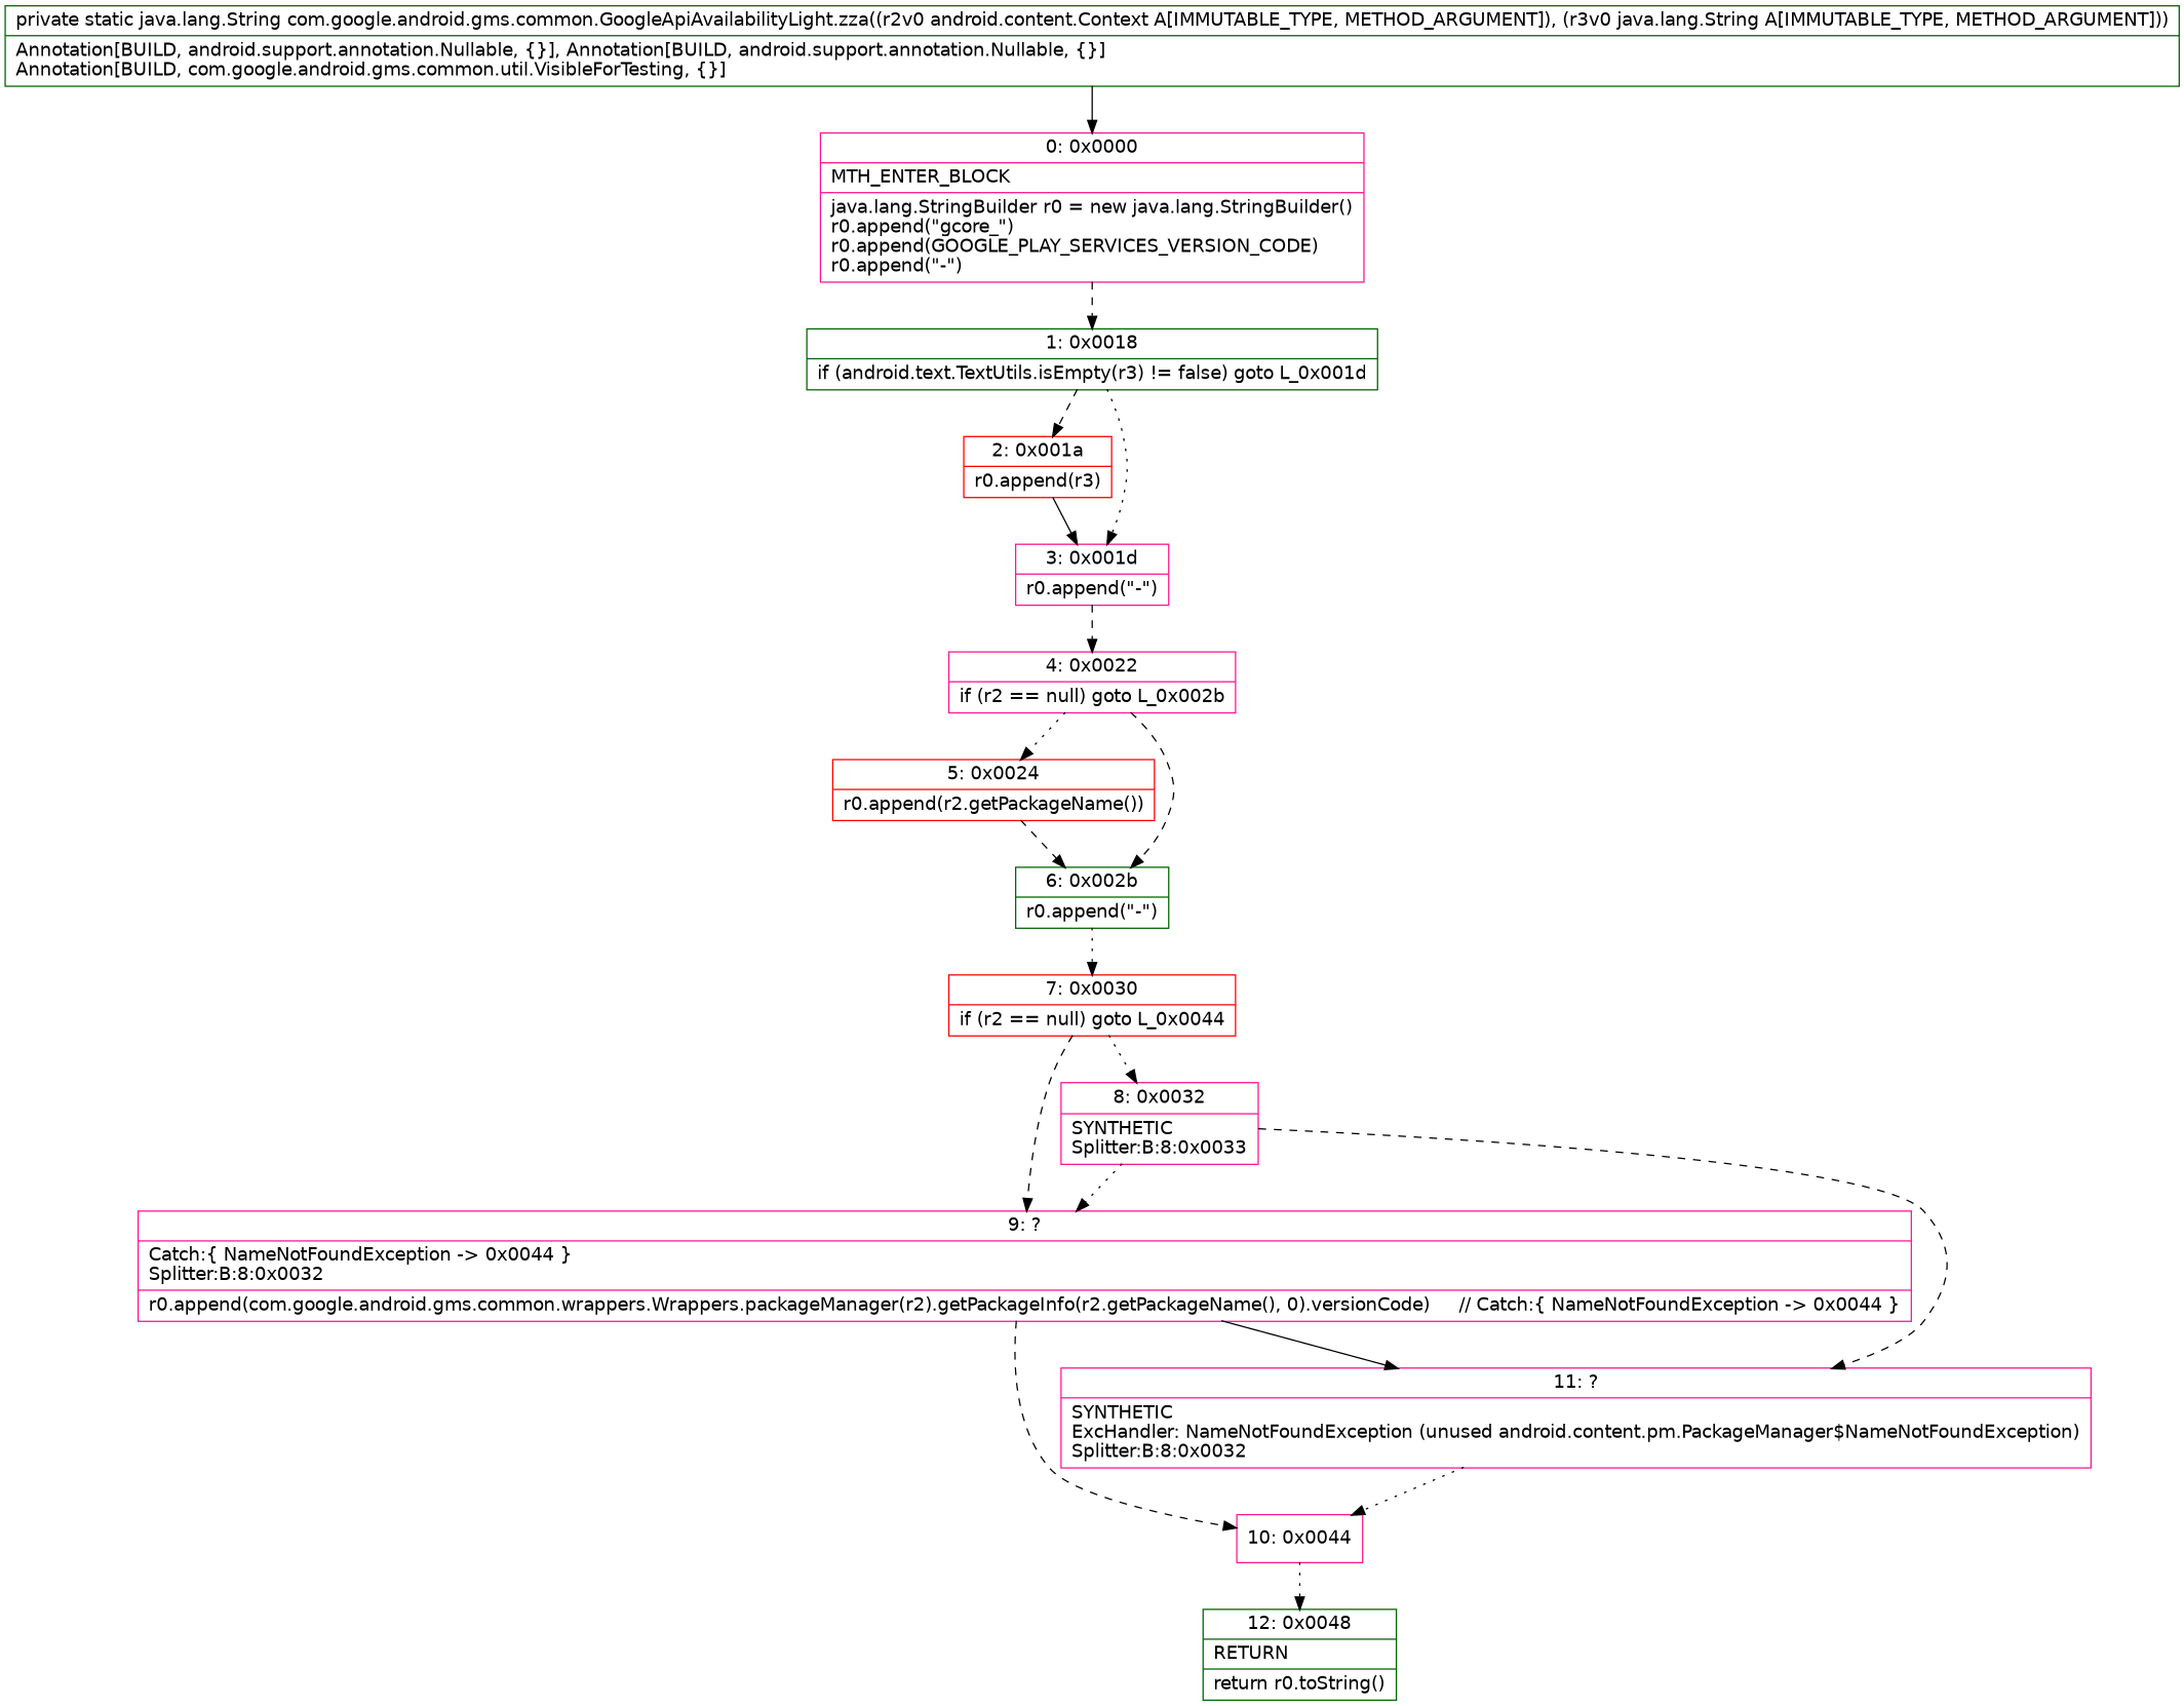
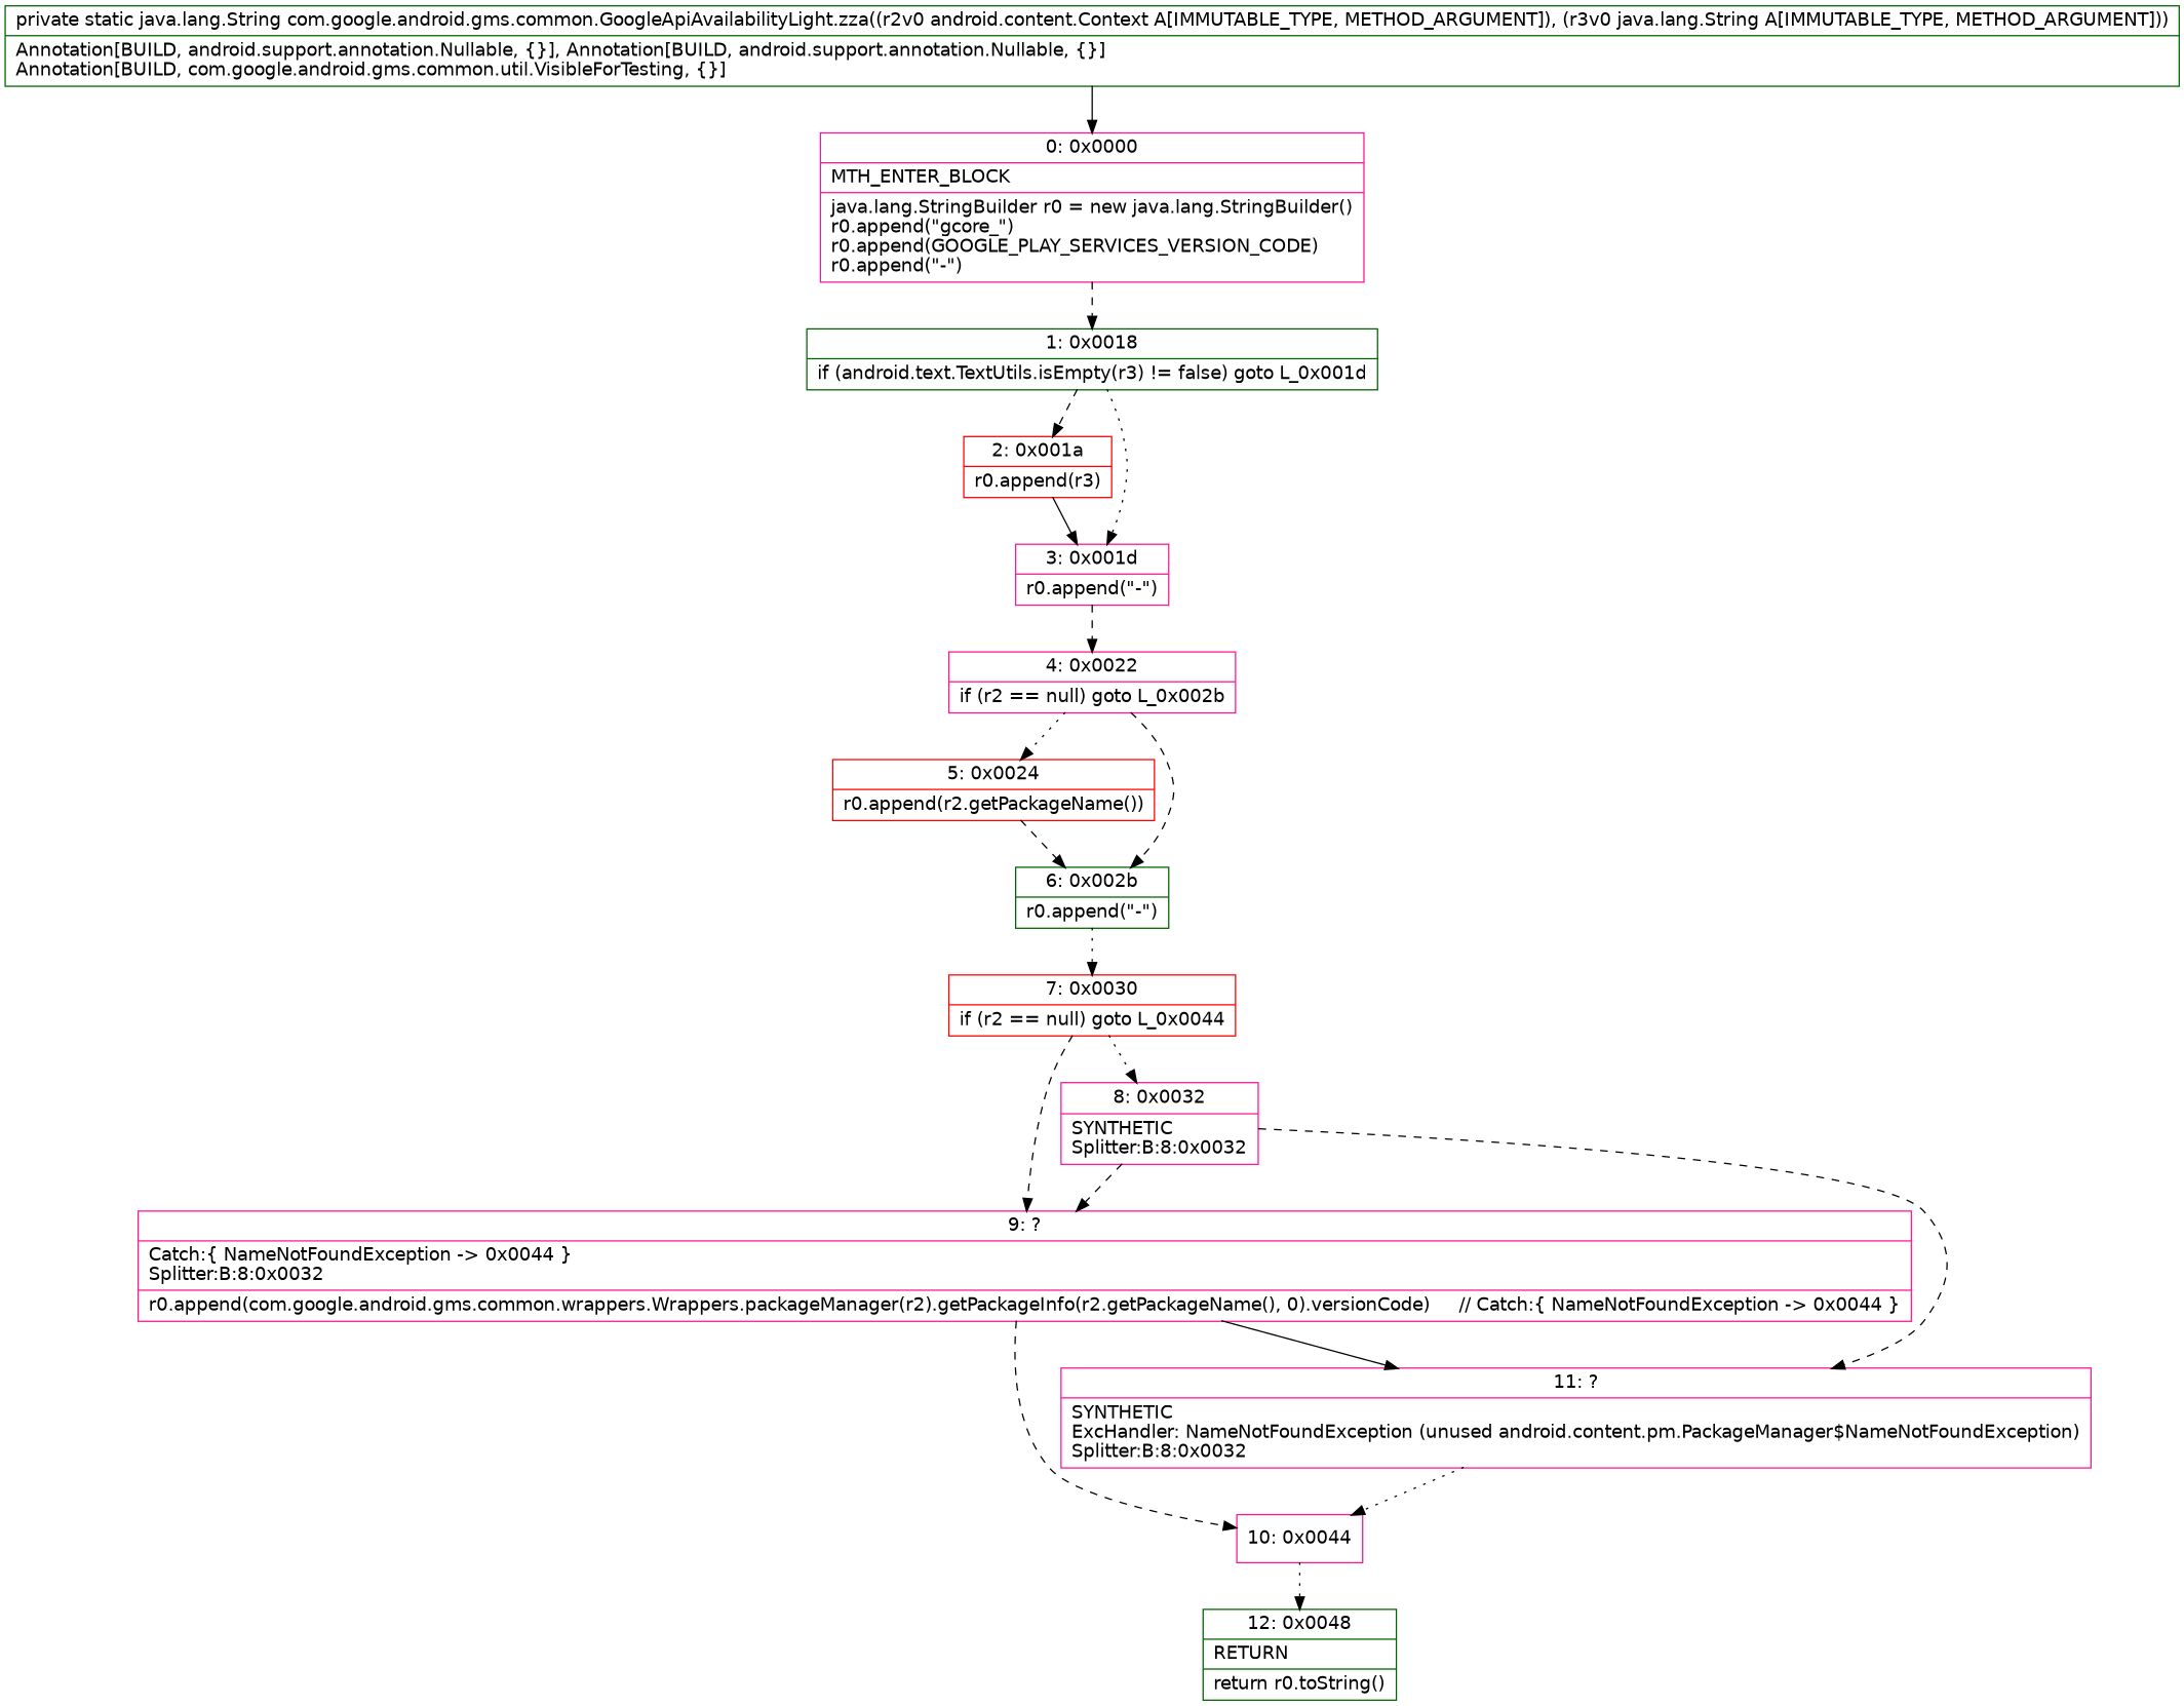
  digraph {
    fontname="DejaVu Sans"
    node [color=deeppink fontname="DejaVu Sans" shape=record]
    edge [fontname="DejaVu Sans" style=dashed]
    n1 [label="{0\:\ 0x0000|MTH_ENTER_BLOCK\l|java.lang.StringBuilder r0 = new java.lang.StringBuilder()\lr0.append(\"gcore_\")\lr0.append(GOOGLE_PLAY_SERVICES_VERSION_CODE)\lr0.append(\"\-\")\l}"]
    n2 [color=darkgreen label="{1\:\ 0x0018|if (android.text.TextUtils.isEmpty(r3) != false) goto L_0x001d\l}"]
    n3 [color=red label="{2\:\ 0x001a|r0.append(r3)\l}"]
    n4 [label="{3\:\ 0x001d|r0.append(\"\-\")\l}"]
    n5 [label="{4\:\ 0x0022|if (r2 == null) goto L_0x002b\l}"]
    n6 [color=red label="{5\:\ 0x0024|r0.append(r2.getPackageName())\l}"]
    n7 [color=darkgreen label="{6\:\ 0x002b|r0.append(\"\-\")\l}"]
    n8 [color=red label="{7\:\ 0x0030|if (r2 == null) goto L_0x0044\l}"]
-   n9 [label="{8\:\ 0x0032|SYNTHETIC\lSplitter:B:8:0x0033\l}"]
+   n9 [label="{8\:\ 0x0032|SYNTHETIC\lSplitter:B:8:0x0032\l}"]
    n10 [label="{9\:\ ?|Catch:\{ NameNotFoundException \-\> 0x0044 \}\lSplitter:B:8:0x0032\l|r0.append(com.google.android.gms.common.wrappers.Wrappers.packageManager(r2).getPackageInfo(r2.getPackageName(), 0).versionCode)     \/\/ Catch:\{ NameNotFoundException \-\> 0x0044 \}\l}"]
    n11 [label="{11\:\ ?|SYNTHETIC\lExcHandler: NameNotFoundException (unused android.content.pm.PackageManager$NameNotFoundException)\lSplitter:B:8:0x0032\l}"]
    n12 [label="{10\:\ 0x0044}"]
    n13 [color=darkgreen label="{12\:\ 0x0048|RETURN\l|return r0.toString()\l}"]
    n14 [color=darkgreen label="{private static java.lang.String com.google.android.gms.common.GoogleApiAvailabilityLight.zza((r2v0 android.content.Context A[IMMUTABLE_TYPE, METHOD_ARGUMENT]), (r3v0 java.lang.String A[IMMUTABLE_TYPE, METHOD_ARGUMENT]))  | Annotation[BUILD, android.support.annotation.Nullable, \{\}], Annotation[BUILD, android.support.annotation.Nullable, \{\}]\lAnnotation[BUILD, com.google.android.gms.common.util.VisibleForTesting, \{\}]\l}"]
    n1 -> n2
    n2 -> n3
    n2 -> n4 [style=dotted]
    n3 -> n4 [style=solid]
    n4 -> n5
    n5 -> n6 [style=dotted]
    n5 -> n7
    n6 -> n7
    n7 -> n8 [style=dotted]
    n8 -> n9 [style=dotted]
    n8 -> n10
-   n9 -> n10 [style=dotted]
+   n9 -> n10
    n9 -> n11
    n10 -> n11 [style=solid]
    n10 -> n12
    n11 -> n12 [style=dotted]
    n12 -> n13 [style=dotted]
    n14 -> n1 [style=solid]
  }
